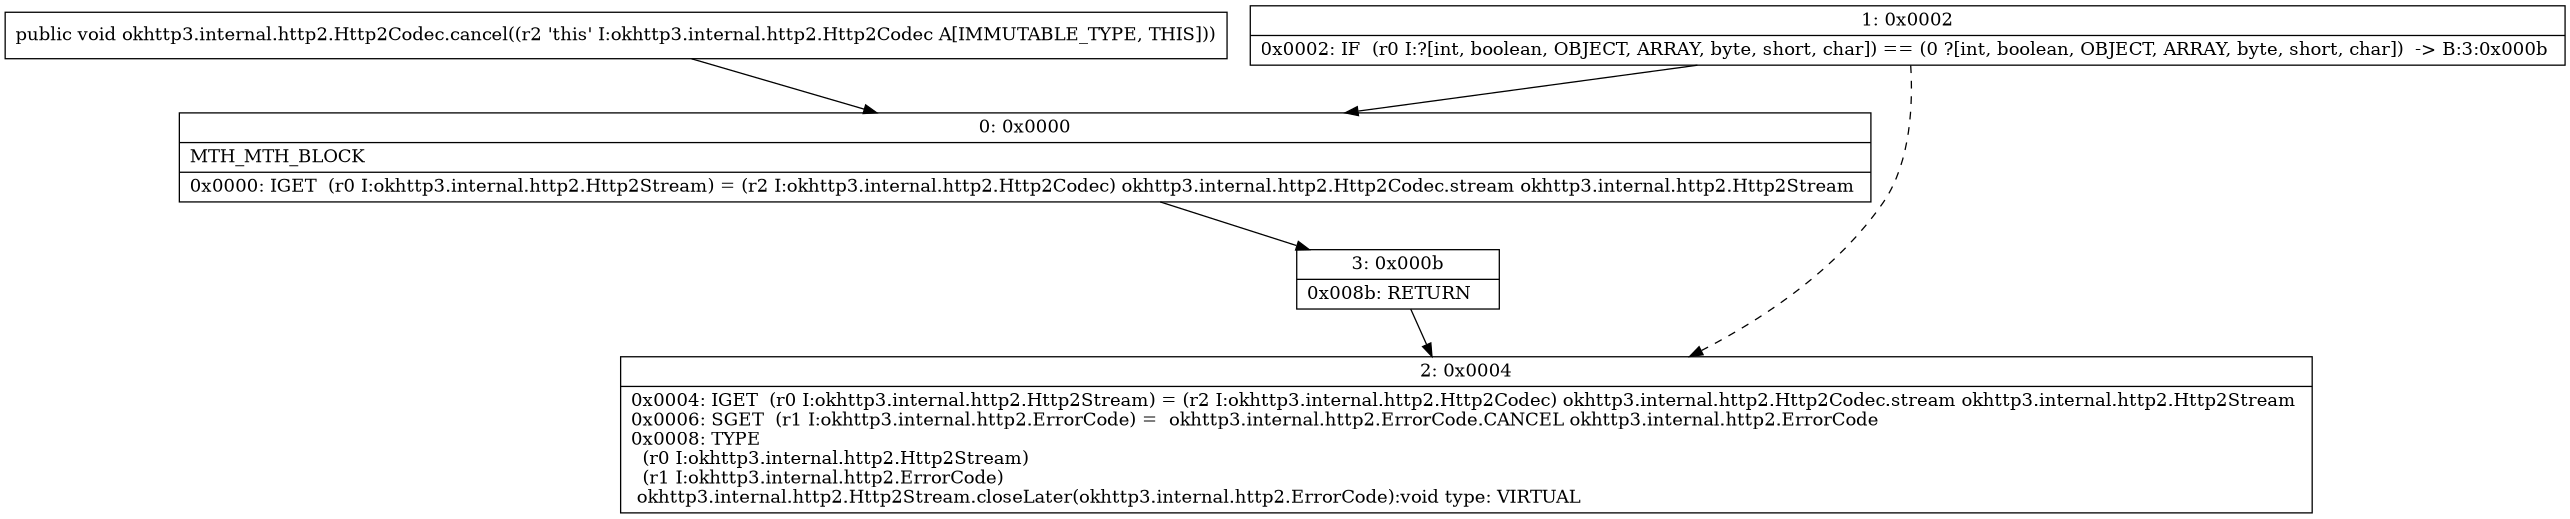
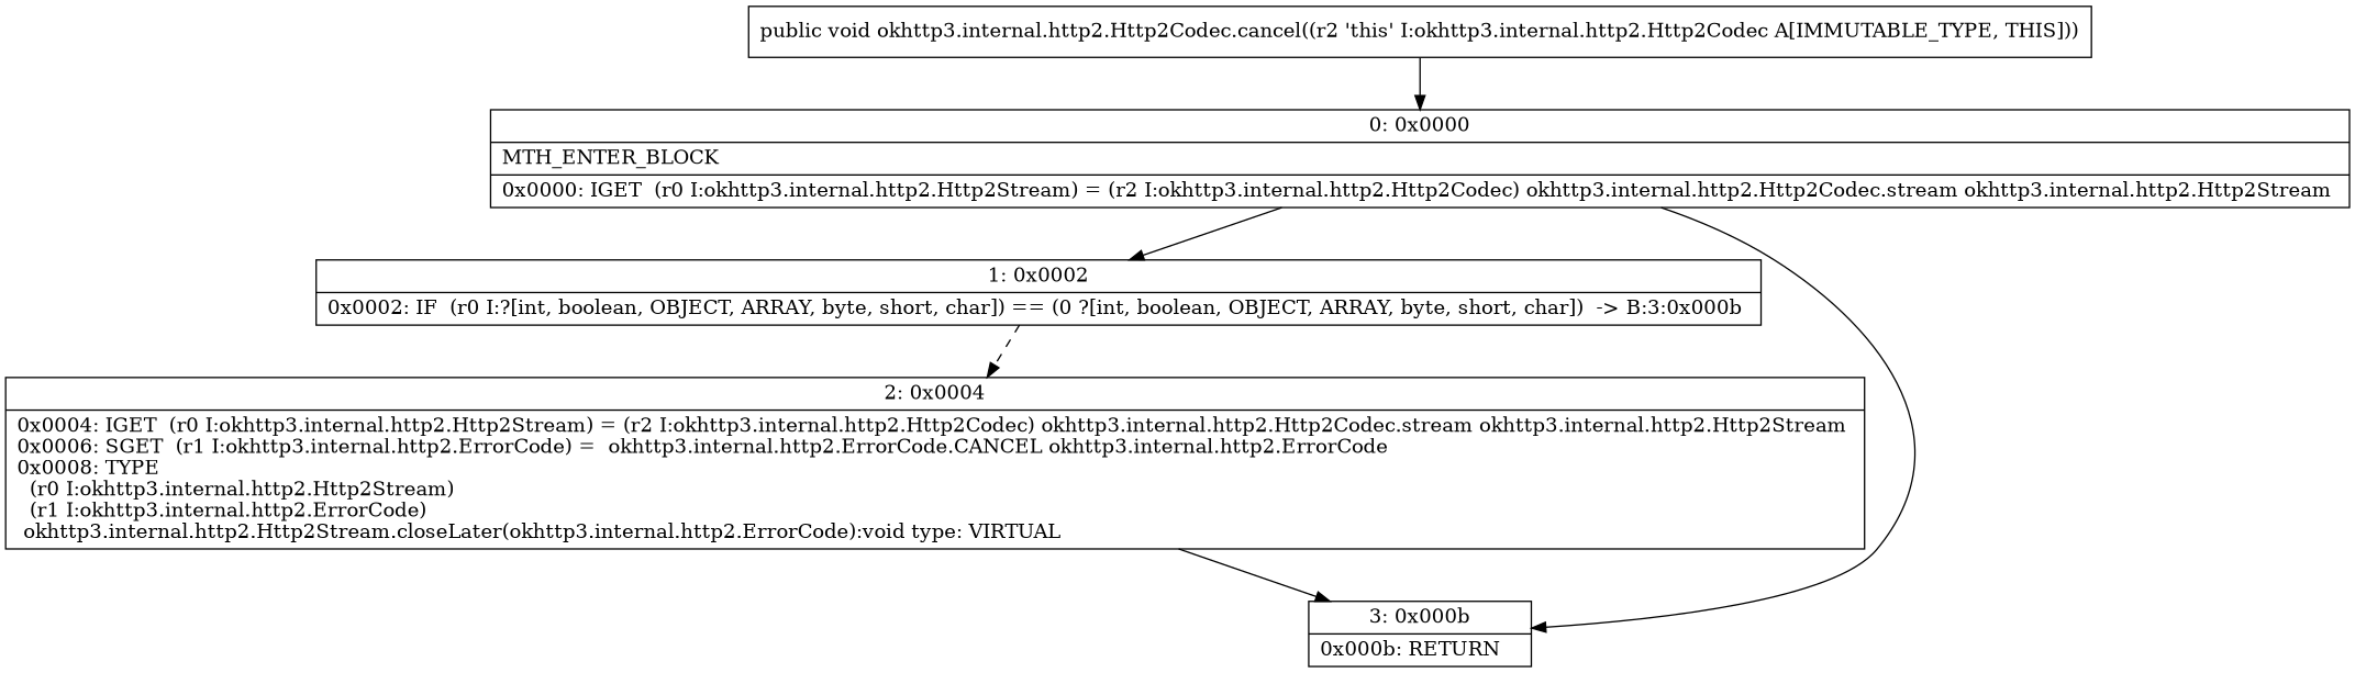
  digraph {
    node [shape=record]
-   n1 [label="{0\:\ 0x0000|MTH_MTH_BLOCK\l|0x0000: IGET  (r0 I:okhttp3.internal.http2.Http2Stream) = (r2 I:okhttp3.internal.http2.Http2Codec) okhttp3.internal.http2.Http2Codec.stream okhttp3.internal.http2.Http2Stream \l}"]
+   n1 [label="{0\:\ 0x0000|MTH_ENTER_BLOCK\l|0x0000: IGET  (r0 I:okhttp3.internal.http2.Http2Stream) = (r2 I:okhttp3.internal.http2.Http2Codec) okhttp3.internal.http2.Http2Codec.stream okhttp3.internal.http2.Http2Stream \l}"]
    n2 [label="{1\:\ 0x0002|0x0002: IF  (r0 I:?[int, boolean, OBJECT, ARRAY, byte, short, char]) == (0 ?[int, boolean, OBJECT, ARRAY, byte, short, char])  \-\> B:3:0x000b \l}"]
-   n3 [label="{3\:\ 0x000b|0x008b: RETURN   \l}"]
+   n3 [label="{3\:\ 0x000b|0x000b: RETURN   \l}"]
    n4 [label="{2\:\ 0x0004|0x0004: IGET  (r0 I:okhttp3.internal.http2.Http2Stream) = (r2 I:okhttp3.internal.http2.Http2Codec) okhttp3.internal.http2.Http2Codec.stream okhttp3.internal.http2.Http2Stream \l0x0006: SGET  (r1 I:okhttp3.internal.http2.ErrorCode) =  okhttp3.internal.http2.ErrorCode.CANCEL okhttp3.internal.http2.ErrorCode \l0x0008: TYPE  \l  (r0 I:okhttp3.internal.http2.Http2Stream)\l  (r1 I:okhttp3.internal.http2.ErrorCode)\l okhttp3.internal.http2.Http2Stream.closeLater(okhttp3.internal.http2.ErrorCode):void type: VIRTUAL \l}"]
    n5 [label="{public void okhttp3.internal.http2.Http2Codec.cancel((r2 'this' I:okhttp3.internal.http2.Http2Codec A[IMMUTABLE_TYPE, THIS])) }"]
-   n2 -> n1
+   n1 -> n2
    n1 -> n3
    n2 -> n4 [style=dashed]
-   n3 -> n4
+   n4 -> n3
    n5 -> n1
  }
